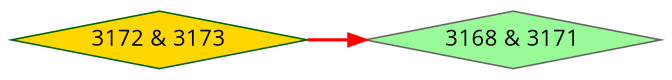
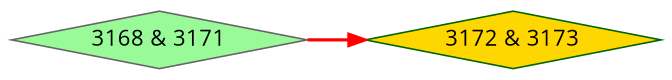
  digraph {
    rankdir=LR
    fontname="Open Sans"
    node [shape=diamond style=filled fontname="Open Sans"]
    n1 [label="3168 & 3171" fillcolor=palegreen color=gray40]
    n2 [label="3172 & 3173" fillcolor=gold color=darkgreen]
-   n2 -> n1 [color=red style=bold fontname="Open Sans"]
+   n1 -> n2 [color=red style=bold fontname="Open Sans"]
  }
